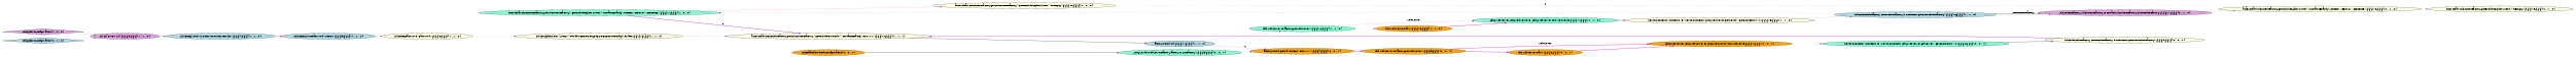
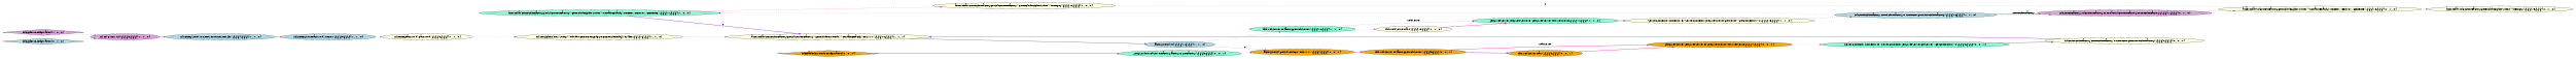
  digraph {
    rankdir=LR
    node [fillcolor=lightyellow shape=ellipse style=filled]
    edge [arrowhead=normal color=gray40 style=bold]
    n1 [fillcolor=aquamarine label="assertThat(connectionFactory.getSslContextFactory().getIncludeCipherSuites()).containsExactly(\"ALPHA\",\"BRAVO\",\"CHARLIE\")@@@17@@@['1', '0', '0']"]
    n2 [label="assertThat(connectionFactory.getSslContextFactory().getExcludeCipherSuites()).isEmpty()@@@18@@@['1', '0', '0']"]
    n3 [label="assertThat(connectionFactory.getSslContextFactory().getIncludeProtocols()).containsExactly(\"TLSv1.1\")@@@10@@@['1', '1', '1']"]
    n4 [label="assertThat(sslContextFactory.getIncludeCipherSuites()).containsExactly(\"ALPHA\",\"BRAVO\",\"CHARLIE\")@@@18@@@['0', '1', '0']"]
    n5 [fillcolor=lightblue label="factory.setSsl(ssl)@@@11@@@['1', '1', '0']"]
    n6 [fillcolor=aquamarine label="ServerConnector connector = (ServerConnector)jettyWebServer.getServer().getConnectors()(0(@@@8@@@['0', '0', '1']"]
    n7 [label="SslConnectionFactory connectionFactory = connector.getConnectionFactory()@@@9@@@['0', '0', '1']"]
    n8 [label="assertThat(sslContextFactory.getExcludeCipherSuites()).isEmpty()@@@19@@@['0', '1', '0']"]
    n9 [fillcolor=plum label="SslContextFactory sslContextFactory = extractSslContextFactory(connectionFactory)@@@17@@@['0', '1', '0']"]
    n10 [fillcolor=orange label="JettyWebServer jettyWebServer = (JettyWebServer)this.webServer@@@7@@@['0', '0', '1']"]
    n11 [fillcolor=plum label="sslCiphersConfiguration['1', '0', '0']" shape=diamond]
    n12 [fillcolor=plum label="Ssl ssl = new Ssl()@@@3@@@['1', '1', '0']"]
    n13 [fillcolor=lightblue label="ssl.setKeyStore(\"src/test/resources/test.jks\")@@@4@@@['1', '1', '0']"]
    n14 [fillcolor=orange label="factory.setSsl(getSslSettings(\"TLSv1.1\"))@@@4@@@['0', '0', '1']"]
    n15 [fillcolor=orange label="this.webServer = factory.getWebServer()@@@5@@@['0', '0', '1']"]
    n16 [fillcolor=orange label="this.webServer.start()@@@6@@@['0', '0', '1']"]
-   n17 [fillcolor=orange label="sslEnabledProtocolsConfiguration['0', '0', '1']"]
+   n17 [fillcolor=orange label="sslEnabledProtocolsConfiguration['0', '0', '1']" shape=diamond]
    n18 [fillcolor=aquamarine label="JettyServletWebServerFactory factory = getFactory()@@@3@@@['0', '0', '1']"]
    n19 [fillcolor=lightblue label="SslConnectionFactory connectionFactory = connector.getConnectionFactory()@@@16@@@['1', '1', '0']"]
    n20 [label="ssl.setCiphers(new String((((edu.fdu.CPPDG.tinypdg.pe.ExpressionInfo@1d24fe8)@@@7@@@['1', '1', '0']"]
    n21 [fillcolor=lightblue label="sslCiphersConfiguration['0', '1', '0']" shape=diamond]
    n22 [fillcolor=lightblue label="ssl.setKeyStorePassword(\"secret\")@@@5@@@['1', '1', '0']"]
    n23 [label="ssl.setKeyPassword(\"password\")@@@6@@@['1', '1', '0']"]
    n24 [fillcolor=aquamarine label="this.webServer = factory.getWebServer()@@@12@@@['1', '1', '0']"]
-   n25 [fillcolor=orange label="this.webServer.start()@@@13@@@['1', '1', '0']"]
+   n25 [label="this.webServer.start()@@@13@@@['1', '1', '0']"]
    n26 [fillcolor=aquamarine label="JettyWebServer jettyWebServer = (JettyWebServer)this.webServer@@@14@@@['1', '1', '0']"]
    n27 [label="ServerConnector connector = (ServerConnector)jettyWebServer.getServer().getConnectors()(0(@@@15@@@['1', '1', '0']"]
    n1 -> n2 [color=deeppink style=dashed]
    n1 -> n3 [color=purple label=0]
    n2 -> n4 [arrowhead=dot label=0 style=dotted]
    n3 -> n5 [arrowhead=dot]
    n4 -> n8 [color=purple style=dotted]
    n5 -> n14 [color=deeppink label=0 style=dashed]
    n5 -> n24 [arrowhead=dot color=deeppink style=dashed]
    n6 -> n7 [arrowhead=dot]
    n7 -> n3 [arrowhead=dot color=purple]
    n9 -> n4 [style=dashed]
    n10 -> n6 [color=purple style=dotted]
    n11 -> n12 [arrowhead=dot style=dashed]
    n12 -> n13
    n13 -> n22 [arrowhead=dot color=deeppink]
    n14 -> n15 [arrowhead=dot color=deeppink]
    n15 -> n10 [color=deeppink label=webServer]
    n15 -> n16 [color=purple]
    n16 -> n10 [color=deeppink]
    n17 -> n18 [arrowhead=dot]
    n18 -> n14 [arrowhead=dot color=purple style=dotted]
    n19 -> n1 [arrowhead=dot color=purple style=dotted]
    n19 -> n9 [label=connectionFactory]
    n19 -> n9 [style=dashed]
    n20 -> n3 [color=purple style=dashed]
    n21 -> n12 [style=dotted]
    n22 -> n23 [color=deeppink style=dotted]
    n23 -> n20 [arrowhead=dot style=dotted]
    n24 -> n25 [color=purple style=dotted]
    n24 -> n26 [arrowhead=dot color=deeppink label=webServer style=dashed]
    n25 -> n26 [arrowhead=dot color=deeppink]
    n26 -> n27 [arrowhead=dot]
    n27 -> n19 [arrowhead=dot style=dashed]
  }
